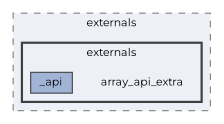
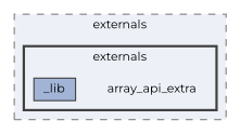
  digraph {
    compound=true
    fontname=Montserrat
    node [fontname=Montserrat fontsize=10]
    n1 [height=0.2 label=array_api_extra shape=plaintext width=0.4]
-   n2 [color=grey25 fillcolor="#a2b4d6" height=0.2 label=_api shape=box style=filled width=0.4]
+   n2 [color=grey25 fillcolor="#a2b4d6" height=0.2 label=_lib shape=box style=filled width=0.4]
    subgraph cluster_1 {
      bgcolor="#edf0f7"
      fontsize=10
      label=externals
      pencolor=grey50
      style="filled,dashed"
      subgraph cluster_2 {
        bgcolor="#edf0f7"
        fontsize=10
        pencolor=grey25
        style="filled,bold"
        n1
        n2
      }
    }
  }
